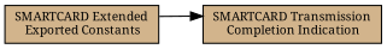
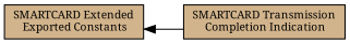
  digraph {
    rankdir=LR
    fontname="Noto Serif"
    node [color=black fillcolor=tan fontname="Noto Serif" fontsize=10 shape=record style=filled]
    n1 [height=0.2 label="SMARTCARD Extended\l Exported Constants" width=0.4]
    n2 [fontcolor=black height=0.2 label="SMARTCARD Transmission\l Completion Indication" width=0.4]
-   n2 -> n1 [dir=back fontname="Noto Serif" fontsize=10 labelfontname=Helvetica labelfontsize=10 shape=plaintext style=solid]
+   n1 -> n2 [dir=back fontname="Noto Serif" fontsize=10 labelfontname=Helvetica labelfontsize=10 shape=plaintext style=solid]
  }
